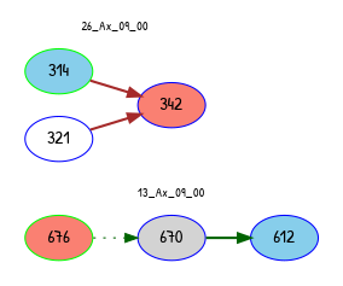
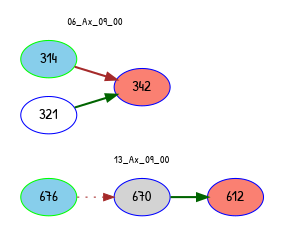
  digraph {
    fontname="Patrick Hand"
    rankdir=LR
    node [color=blue fillcolor=skyblue fontname="Patrick Hand" style=filled]
    edge [color=darkgreen fontname="Patrick Hand" style=bold]
-   n1 [color=green fillcolor=salmon label=676]
+   n1 [color=green label=676]
    n2 [fillcolor=lightgrey label=670]
-   n3 [label=612]
+   n3 [fillcolor=salmon label=612]
    n4 [color=green label=314]
    n5 [fillcolor=white label=321]
    n6 [fillcolor=salmon label=342]
    subgraph cluster_1 {
      color=white
      fontsize=10
      label="13_Ax_09_00"
      n1
      n2
      n3
    }
    subgraph cluster_2 {
      color=white
      fontsize=10
-     label="26_Ax_09_00"
+     label="06_Ax_09_00"
      n4
      n5
      n6
    }
-   n1 -> n2 [style=dotted]
+   n1 -> n2 [color=brown style=dotted]
    n2 -> n3
    n4 -> n6 [color=brown]
-   n5 -> n6 [color=brown]
+   n5 -> n6
  }
